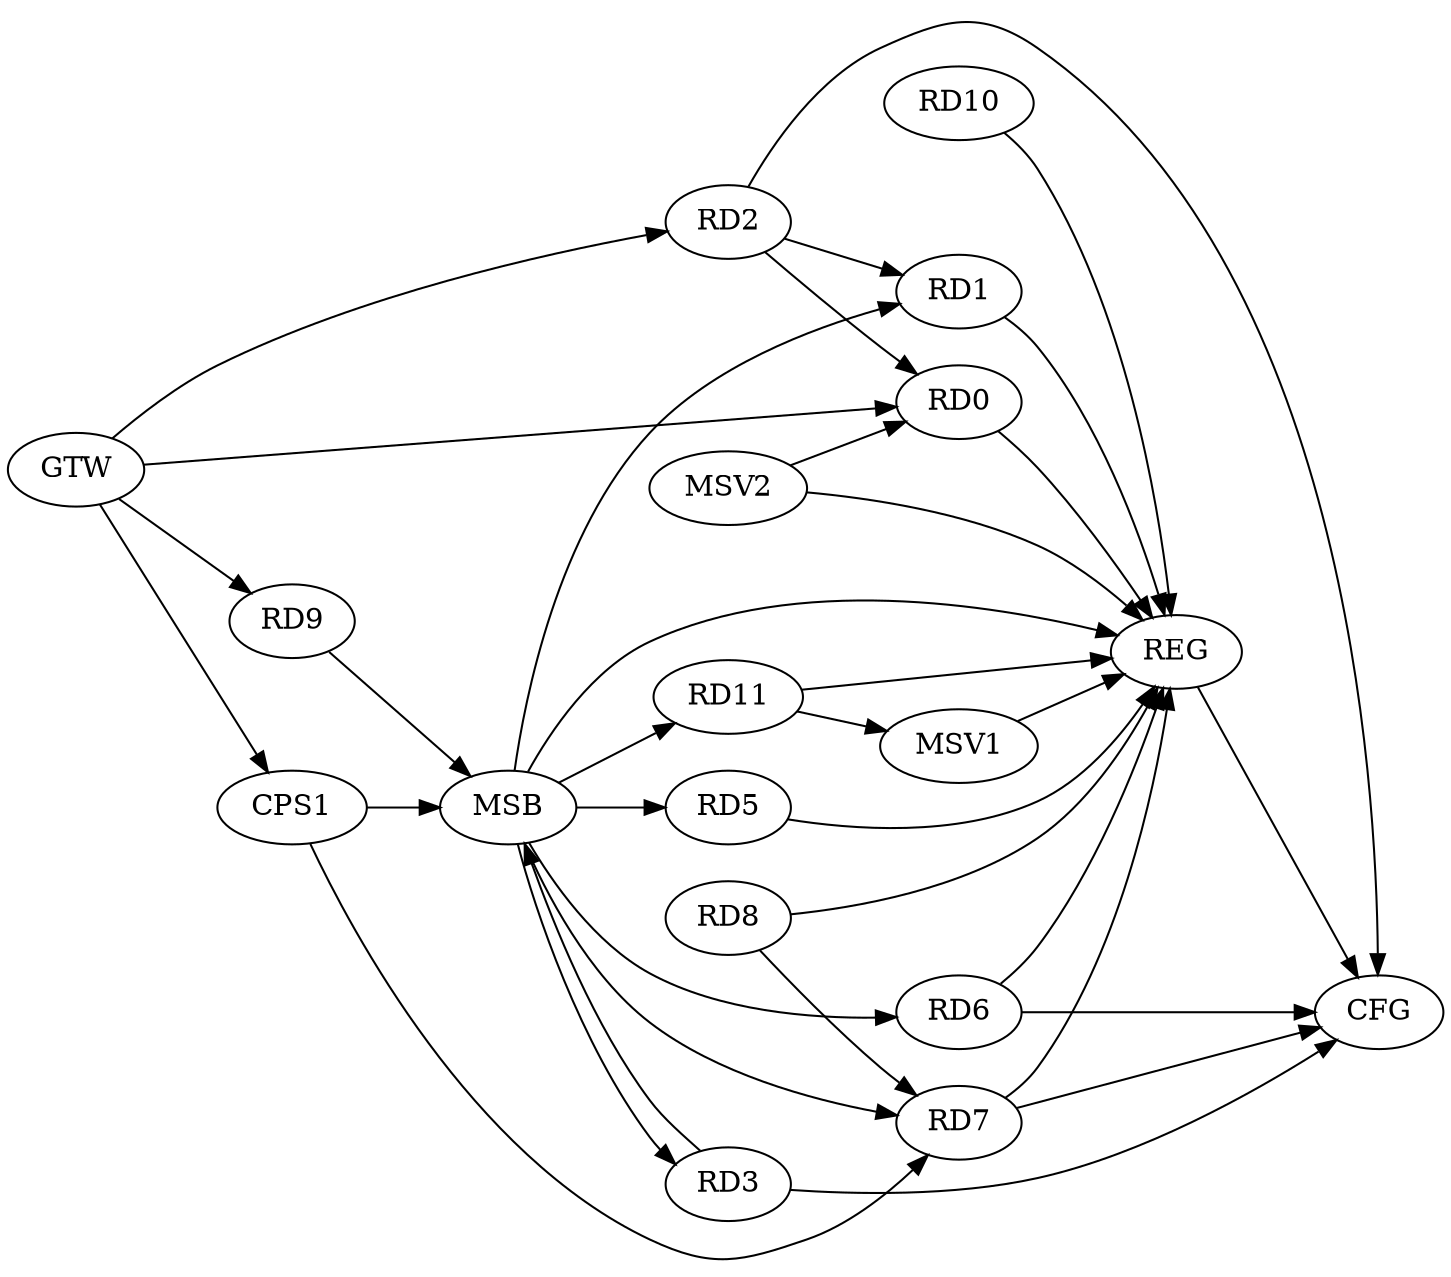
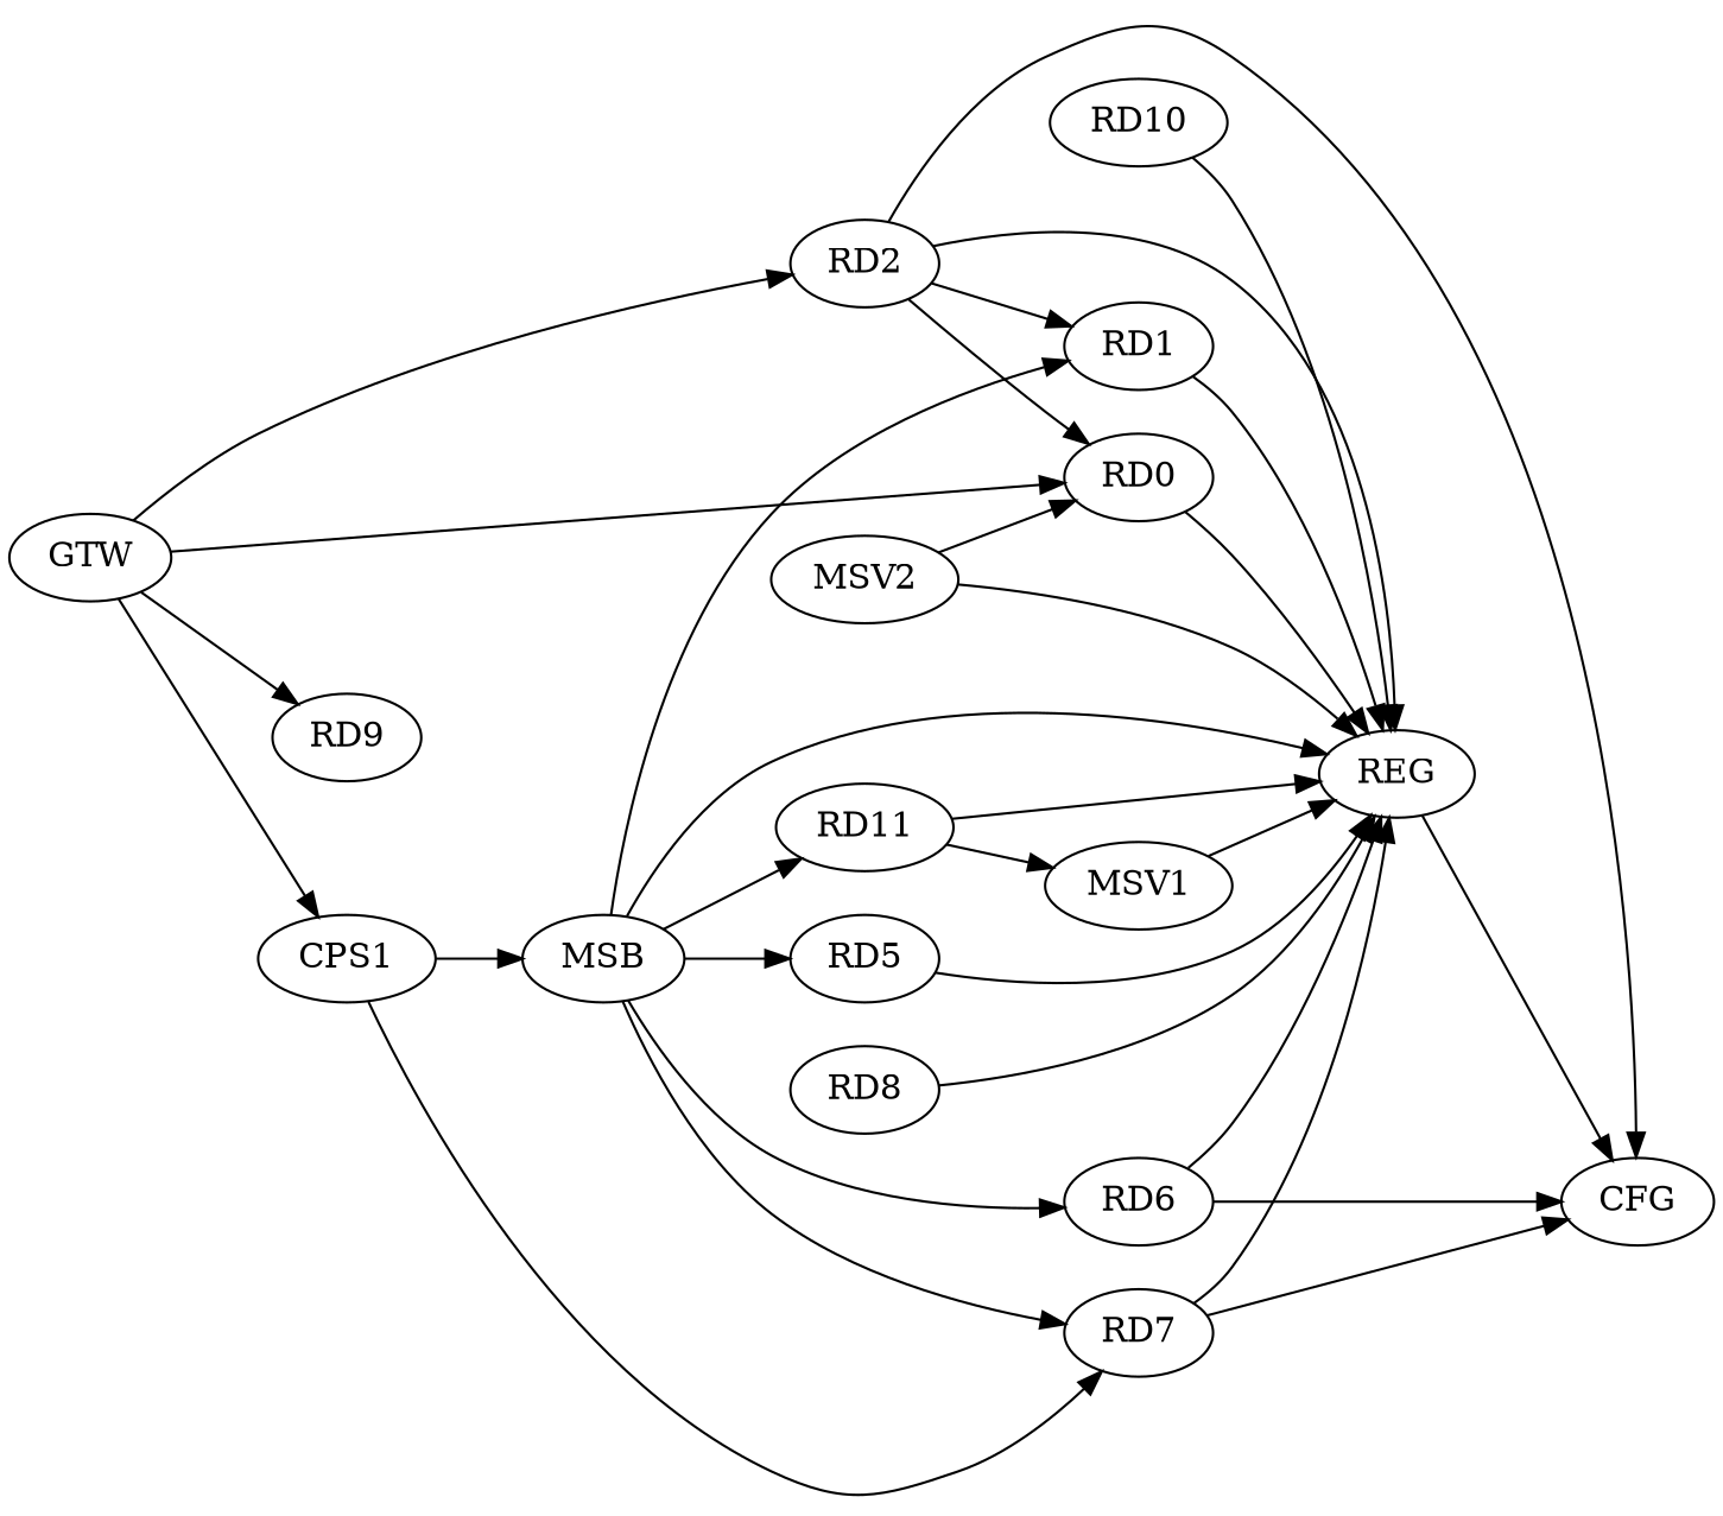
  strict digraph {
    rankdir=LR
    n1 [label=RD1]
    n2 [label=REG]
    n3 [label=CFG]
    n4 [label=RD2]
    n5 [label=RD0]
-   n6 [label=RD3]
    n7 [label=MSB]
    n8 [label=RD5]
    n9 [label=RD6]
    n10 [label=RD7]
    n11 [label=RD11]
    n12 [label=RD8]
    n13 [label=RD9]
    n14 [label=RD10]
    n15 [label=MSV1]
    n16 [label=CPS1]
    n17 [label=GTW]
    n18 [label=MSV2]
    n1 -> n2
    n2 -> n3
    n4 -> n1
+   n4 -> n2
    n4 -> n3
    n4 -> n5
    n5 -> n2
-   n6 -> n3
-   n6 -> n7
    n7 -> n1
    n7 -> n2
-   n7 -> n6
    n7 -> n8
    n7 -> n9
    n7 -> n10
    n7 -> n11
    n8 -> n2
    n9 -> n2
    n9 -> n3
    n10 -> n2
    n10 -> n3
    n11 -> n2
    n11 -> n15
    n12 -> n2
-   n12 -> n10
-   n13 -> n7
    n14 -> n2
    n15 -> n2
    n16 -> n7
    n16 -> n10
    n17 -> n4
    n17 -> n5
    n17 -> n13
    n17 -> n16
    n18 -> n2
    n18 -> n5
  }
